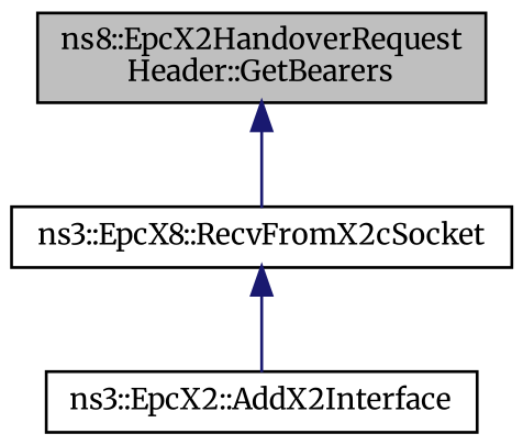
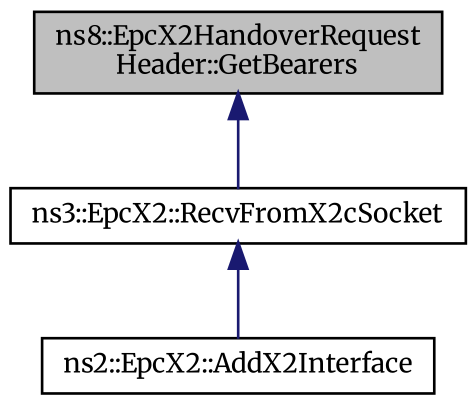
  digraph {
    fontname=Merriweather
    rankdir=TB
    node [color=black fillcolor=white fontname=Merriweather fontsize=10 shape=record style=filled]
    edge [color=midnightblue dir=back fontname=Merriweather fontsize=10 labelfontname=Helvetica labelfontsize=10 style=solid]
    n1 [fillcolor=grey75 fontcolor=black height=0.2 label="ns8::EpcX2HandoverRequest\lHeader::GetBearers" width=0.4]
-   n2 [height=0.2 label="ns3::EpcX8::RecvFromX2cSocket" width=0.4]
-   n3 [height=0.2 label="ns3::EpcX2::AddX2Interface" width=0.4]
+   n2 [height=0.2 label="ns3::EpcX2::RecvFromX2cSocket" width=0.4]
+   n3 [height=0.2 label="ns2::EpcX2::AddX2Interface" width=0.4]
    n1 -> n2
    n2 -> n3
  }
